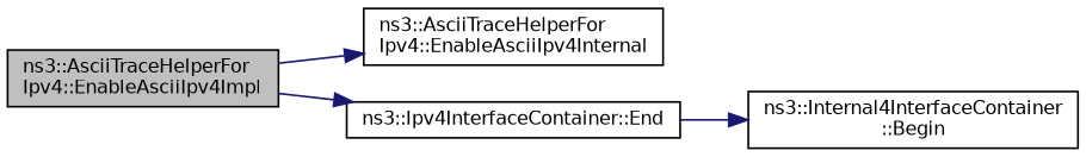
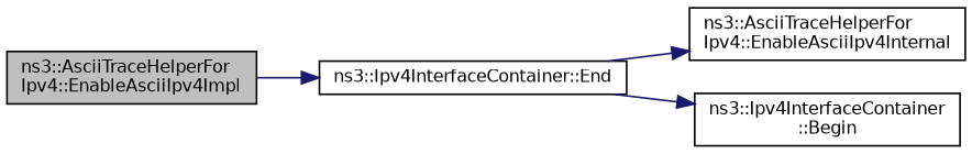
  digraph {
    rankdir=LR
    node [color=black fillcolor=white fontname=Helvetica fontsize=10 shape=record style=filled]
    edge [color=midnightblue fontname=Helvetica fontsize=10 labelfontname=Helvetica labelfontsize=10 style=solid]
    n1 [fillcolor=grey75 fontcolor=black height=0.2 label="ns3::AsciiTraceHelperFor\lIpv4::EnableAsciiIpv4Impl" width=0.4]
    n2 [height=0.2 label="ns3::AsciiTraceHelperFor\lIpv4::EnableAsciiIpv4Internal" width=0.4]
    n3 [height=0.2 label="ns3::Ipv4InterfaceContainer::End" width=0.4]
-   n4 [height=0.2 label="ns3::Internal4InterfaceContainer\l::Begin" width=0.4]
-   n1 -> n2
+   n4 [height=0.2 label="ns3::Ipv4InterfaceContainer\l::Begin" width=0.4]
+   n3 -> n2
    n1 -> n3
    n3 -> n4
  }
